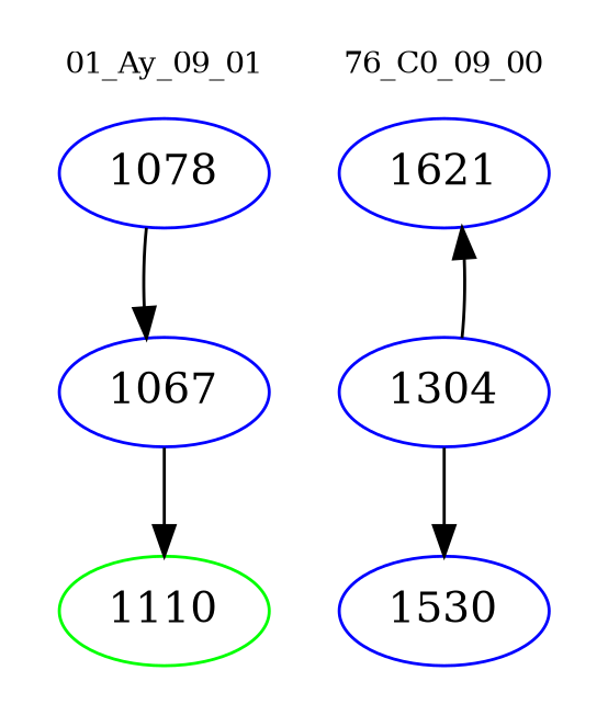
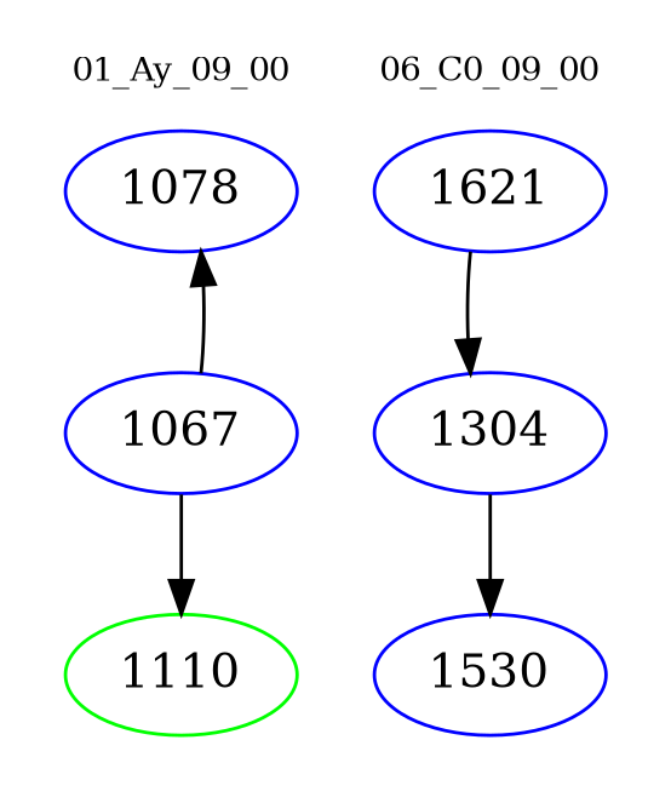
  digraph {
    node [color=blue]
    edge [color=black]
    n1 [label=1078]
    n2 [label=1067]
    n3 [color=green label=1110]
    n4 [label=1621]
    n5 [label=1304]
    n6 [label=1530]
    subgraph cluster_1 {
      color=white
      fontsize=10
-     label="01_Ay_09_01"
+     label="01_Ay_09_00"
      n1
      n2
      n3
    }
    subgraph cluster_2 {
      color=white
      fontsize=10
-     label="76_C0_09_00"
+     label="06_C0_09_00"
      n4
      n5
      n6
    }
-   n1 -> n2
+   n2 -> n1
    n2 -> n3
-   n5 -> n4
+   n4 -> n5
    n5 -> n6
  }
